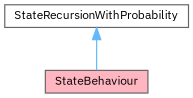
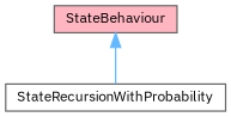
  digraph {
    fontname="IBM Plex Sans"
    node [color=gray40 fontname="IBM Plex Sans" fontsize=10 shape=box style=filled]
    n1 [fillcolor=white fontcolor=black height=0.2 label=StateRecursionWithProbability width=0.4]
    n2 [fillcolor=lightpink height=0.2 label=StateBehaviour width=0.4]
-   n1 -> n2 [color=steelblue1 dir=back fontname="IBM Plex Sans" fontsize=10 labelfontname=Helvetica labelfontsize=10 style=solid]
+   n2 -> n1 [color=steelblue1 dir=back fontname="IBM Plex Sans" fontsize=10 labelfontname=Helvetica labelfontsize=10 style=solid]
  }
